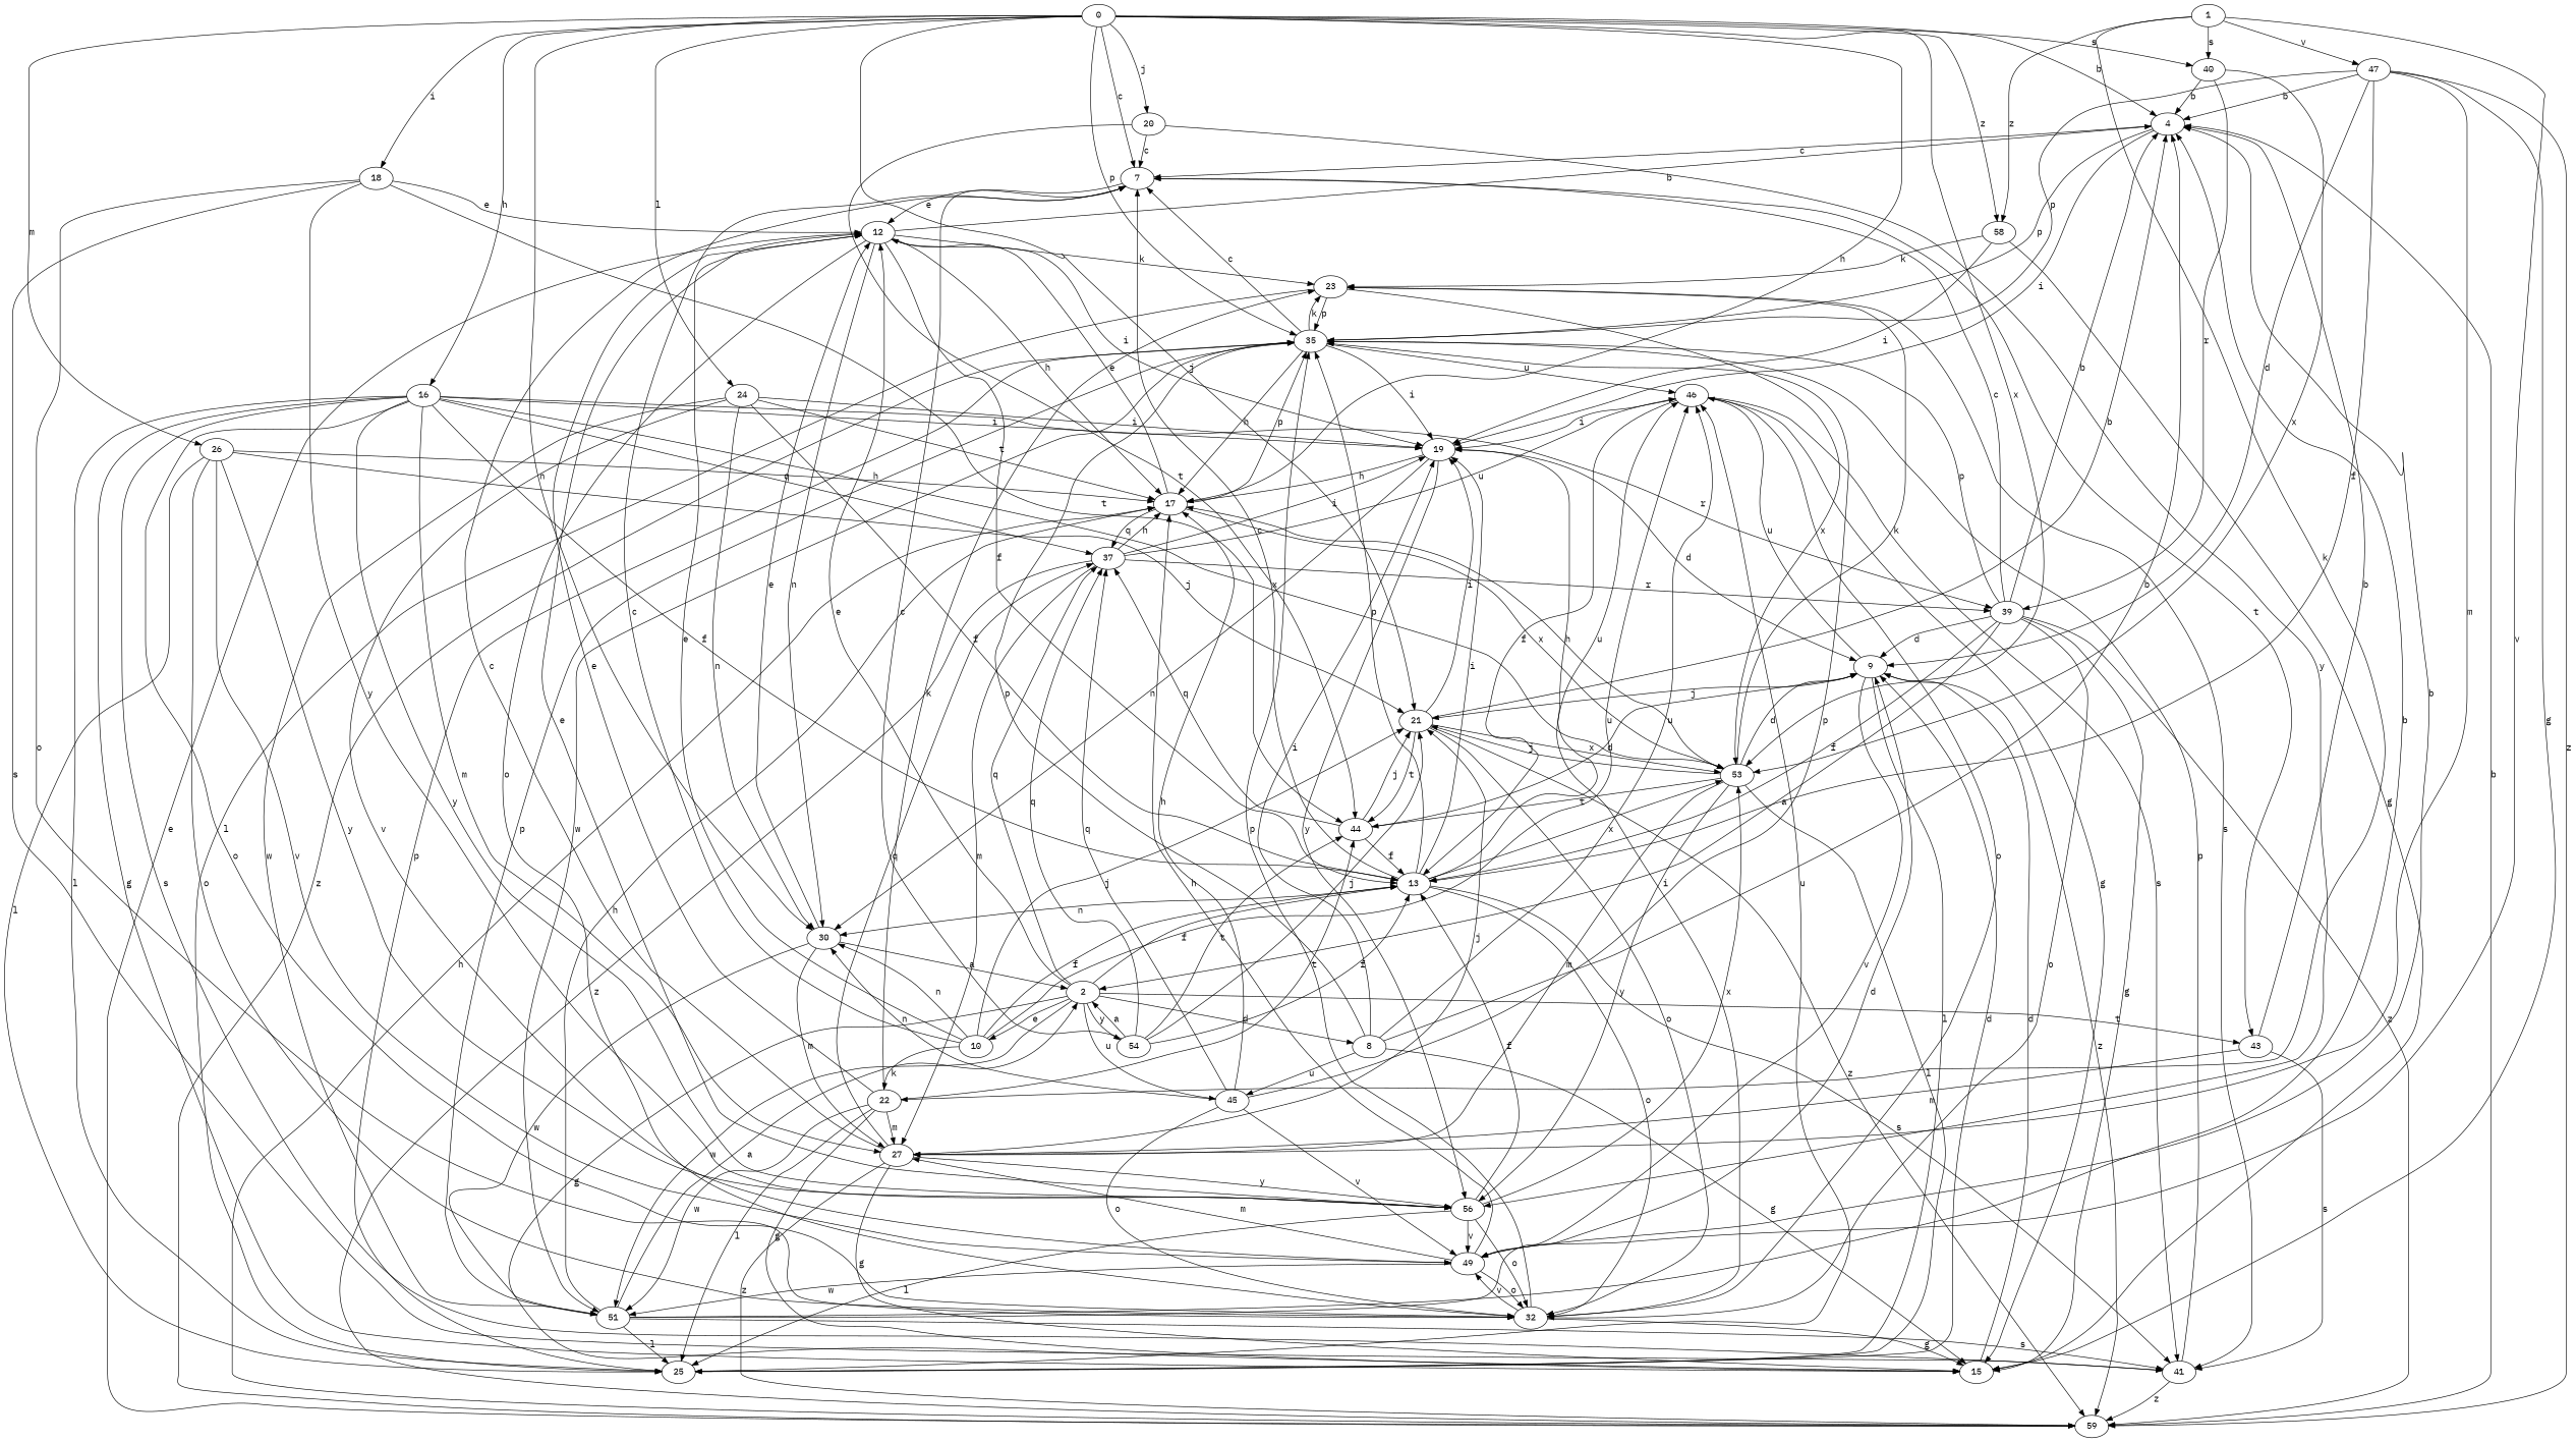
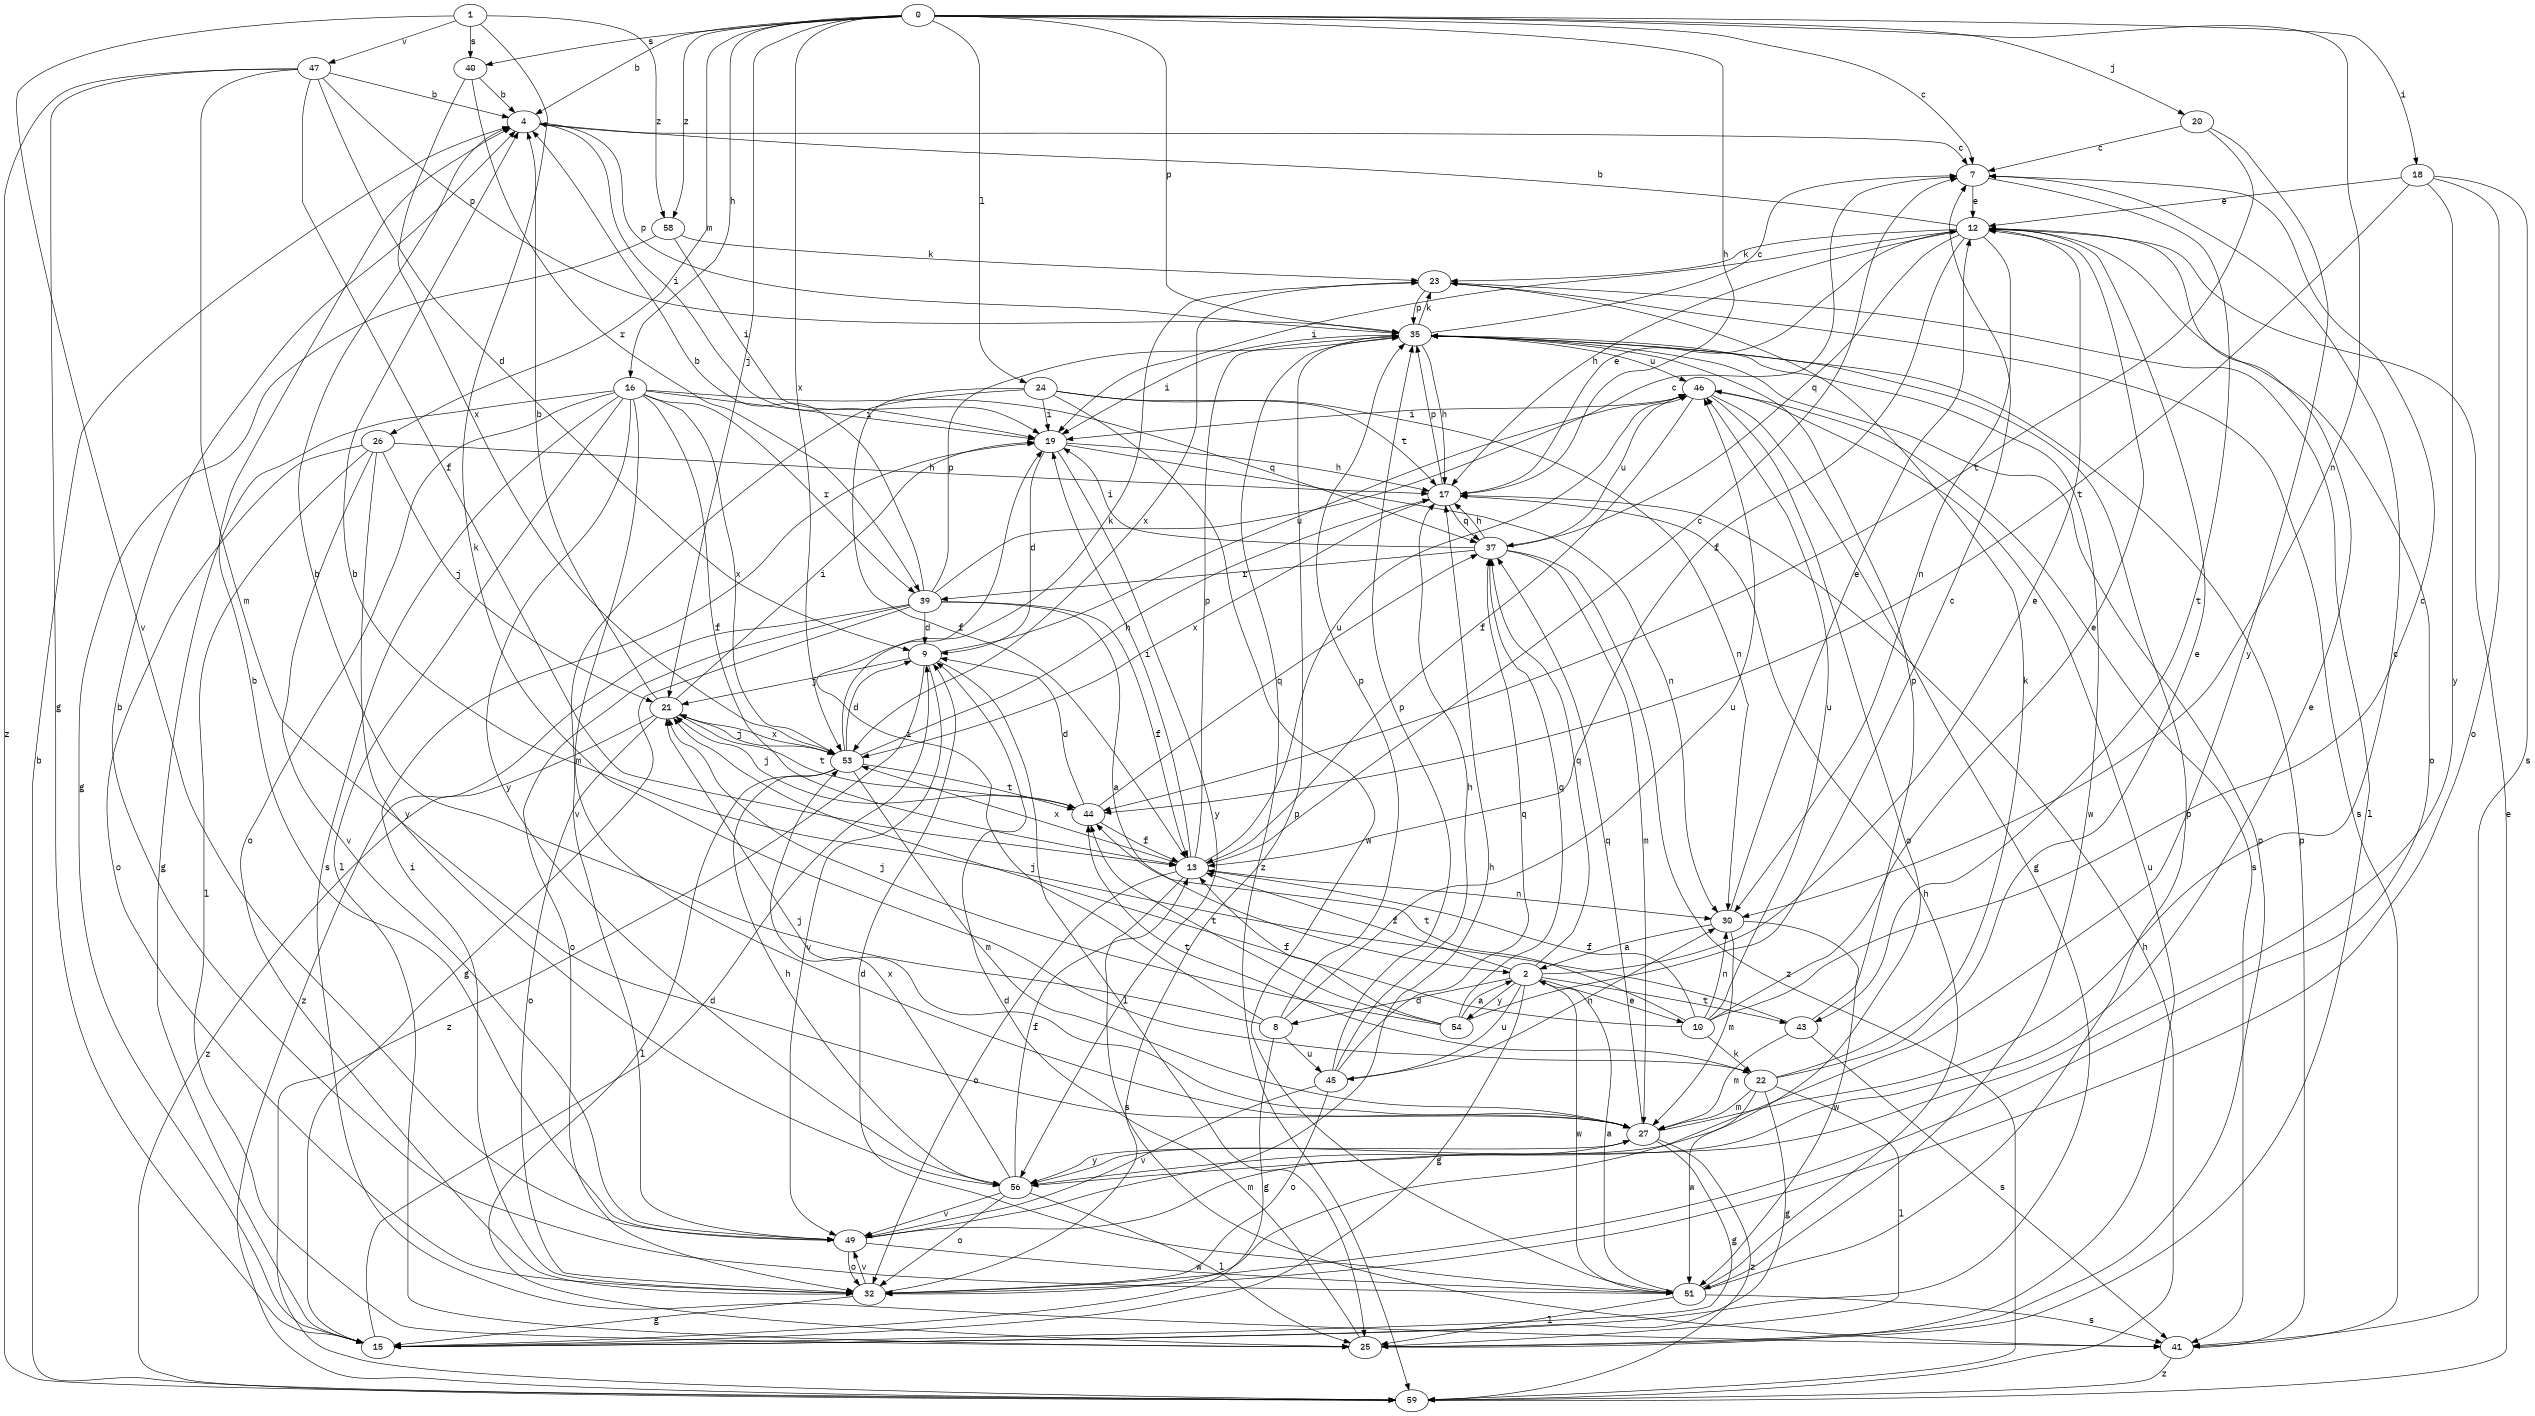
  strict digraph {
    fontname="IBM Plex Mono"
    node [fontname="IBM Plex Mono"]
    edge [fontname="IBM Plex Mono"]
    0
    4
    7
    16
    17
    18
    20
    21
    24
    26
    30
    35
    40
    53
    58
    19
    12
    43
    13
    15
    37
    25
    32
    41
    27
    39
    56
    44
    59
    49
    51
    2
    46
    23
    9
    1
    22
    47
    8
    10
    45
    54
    0 -> 4 [label=b]
    0 -> 7 [label=c]
    0 -> 16 [label=h]
    0 -> 17 [label=h]
    0 -> 18 [label=i]
    0 -> 20 [label=j]
    0 -> 21 [label=j]
    0 -> 24 [label=l]
    0 -> 26 [label=m]
    0 -> 30 [label=n]
    0 -> 35 [label=p]
    0 -> 40 [label=s]
    0 -> 53 [label=x]
    0 -> 58 [label=z]
    4 -> 7 [label=c]
    4 -> 35 [label=p]
    4 -> 19 [label=i]
    7 -> 12 [label=e]
    7 -> 43 [label=t]
    16 -> 53 [label=x]
    16 -> 19 [label=i]
    16 -> 13 [label=f]
    16 -> 15 [label=g]
    16 -> 37 [label=q]
    16 -> 25 [label=l]
    16 -> 32 [label=o]
    16 -> 41 [label=s]
    16 -> 27 [label=m]
    16 -> 39 [label=r]
    16 -> 56 [label=y]
    17 -> 35 [label=p]
    17 -> 53 [label=x]
    17 -> 12 [label=e]
    17 -> 37 [label=q]
    18 -> 12 [label=e]
    18 -> 32 [label=o]
    18 -> 41 [label=s]
    18 -> 56 [label=y]
    18 -> 44 [label=t]
    20 -> 7 [label=c]
    20 -> 56 [label=y]
    20 -> 44 [label=t]
    21 -> 4 [label=b]
    21 -> 53 [label=x]
    21 -> 19 [label=i]
    21 -> 32 [label=o]
    21 -> 44 [label=t]
    21 -> 59 [label=z]
    24 -> 17 [label=t]
    24 -> 30 [label=n]
    24 -> 19 [label=i]
    24 -> 13 [label=f]
    24 -> 49 [label=v]
    24 -> 51 [label=w]
    26 -> 17 [label=h]
    26 -> 21 [label=j]
    26 -> 25 [label=l]
    26 -> 32 [label=o]
    26 -> 56 [label=y]
    26 -> 49 [label=v]
    30 -> 12 [label=e]
    30 -> 27 [label=m]
    30 -> 51 [label=w]
    30 -> 2 [label=a]
    35 -> 7 [label=c]
    35 -> 17 [label=h]
    35 -> 19 [label=i]
    35 -> 59 [label=z]
    35 -> 51 [label=w]
    35 -> 46 [label=u]
    35 -> 23 [label=k]
    40 -> 4 [label=b]
    40 -> 53 [label=x]
    40 -> 39 [label=r]
    53 -> 17 [label=h]
    53 -> 21 [label=j]
    53 -> 25 [label=l]
    53 -> 27 [label=m]
-   53 -> 56 [label=y]
+   53 -> 56 [label=h]
    53 -> 44 [label=t]
    53 -> 23 [label=k]
    53 -> 9 [label=d]
    58 -> 19 [label=i]
    58 -> 15 [label=g]
    58 -> 23 [label=k]
    19 -> 17 [label=h]
    19 -> 30 [label=n]
    19 -> 56 [label=y]
    19 -> 9 [label=d]
    12 -> 4 [label=b]
    12 -> 17 [label=h]
    12 -> 30 [label=n]
    12 -> 19 [label=i]
    12 -> 13 [label=f]
+   12 -> 37 [label=q]
    12 -> 32 [label=o]
    12 -> 23 [label=k]
    43 -> 4 [label=b]
+   43 -> 35 [label=p]
    43 -> 41 [label=s]
    43 -> 27 [label=m]
    13 -> 7 [label=c]
    13 -> 30 [label=n]
    13 -> 35 [label=p]
    13 -> 53 [label=x]
    13 -> 19 [label=i]
    13 -> 32 [label=o]
    13 -> 41 [label=s]
    13 -> 46 [label=u]
    15 -> 9 [label=d]
    37 -> 17 [label=h]
    37 -> 19 [label=i]
    37 -> 27 [label=m]
    37 -> 39 [label=r]
    37 -> 59 [label=z]
    37 -> 46 [label=u]
    25 -> 35 [label=p]
    25 -> 46 [label=u]
    25 -> 9 [label=d]
    32 -> 35 [label=p]
    32 -> 19 [label=i]
    32 -> 15 [label=g]
    32 -> 49 [label=v]
    41 -> 35 [label=p]
    41 -> 59 [label=z]
    27 -> 7 [label=c]
    27 -> 21 [label=j]
    27 -> 15 [label=g]
    27 -> 37 [label=q]
    27 -> 56 [label=y]
    27 -> 59 [label=z]
    39 -> 4 [label=b]
    39 -> 7 [label=c]
    39 -> 35 [label=p]
    39 -> 13 [label=f]
    39 -> 15 [label=g]
    39 -> 32 [label=o]
    39 -> 59 [label=z]
    39 -> 2 [label=a]
    39 -> 9 [label=d]
    56 -> 53 [label=x]
    56 -> 12 [label=e]
    56 -> 13 [label=f]
    56 -> 25 [label=l]
    56 -> 32 [label=o]
    56 -> 49 [label=v]
    44 -> 21 [label=j]
    44 -> 13 [label=f]
    44 -> 37 [label=q]
    44 -> 9 [label=d]
    59 -> 4 [label=b]
    59 -> 17 [label=h]
    59 -> 12 [label=e]
    49 -> 4 [label=b]
    49 -> 17 [label=h]
    49 -> 32 [label=o]
    49 -> 27 [label=m]
    49 -> 51 [label=w]
    51 -> 4 [label=b]
    51 -> 17 [label=h]
    51 -> 35 [label=p]
    51 -> 25 [label=l]
    51 -> 41 [label=s]
    51 -> 2 [label=a]
    51 -> 9 [label=d]
    2 -> 12 [label=e]
    2 -> 43 [label=t]
    2 -> 13 [label=f]
    2 -> 15 [label=g]
    2 -> 37 [label=q]
    2 -> 51 [label=w]
    2 -> 8 [label=d]
    2 -> 10 [label=e]
    2 -> 45 [label=u]
    2 -> 54 [label=y]
    46 -> 19 [label=i]
    46 -> 13 [label=f]
    46 -> 15 [label=g]
    46 -> 32 [label=o]
    46 -> 41 [label=s]
    23 -> 35 [label=p]
    23 -> 53 [label=x]
    23 -> 25 [label=l]
    23 -> 41 [label=s]
    9 -> 21 [label=j]
    9 -> 25 [label=l]
    9 -> 59 [label=z]
    9 -> 49 [label=v]
    9 -> 46 [label=u]
    1 -> 40 [label=s]
    1 -> 58 [label=z]
    1 -> 49 [label=v]
    1 -> 22 [label=k]
    1 -> 47 [label=v]
    22 -> 12 [label=e]
    22 -> 15 [label=g]
    22 -> 25 [label=l]
    22 -> 27 [label=m]
    22 -> 44 [label=t]
    22 -> 51 [label=w]
    22 -> 23 [label=k]
    47 -> 4 [label=b]
    47 -> 35 [label=p]
    47 -> 13 [label=f]
    47 -> 15 [label=g]
    47 -> 27 [label=m]
    47 -> 59 [label=z]
    47 -> 9 [label=d]
    8 -> 4 [label=b]
    8 -> 35 [label=p]
    8 -> 19 [label=i]
    8 -> 15 [label=g]
    8 -> 46 [label=u]
    8 -> 45 [label=u]
    10 -> 7 [label=c]
    10 -> 21 [label=j]
    10 -> 30 [label=n]
    10 -> 12 [label=e]
    10 -> 13 [label=f]
+   10 -> 44 [label=t]
    10 -> 46 [label=u]
    10 -> 22 [label=k]
    45 -> 17 [label=h]
    45 -> 30 [label=n]
    45 -> 35 [label=p]
    45 -> 37 [label=q]
    45 -> 32 [label=o]
    45 -> 49 [label=v]
    54 -> 7 [label=c]
    54 -> 21 [label=j]
    54 -> 13 [label=f]
    54 -> 37 [label=q]
    54 -> 44 [label=t]
    54 -> 2 [label=a]
  }
